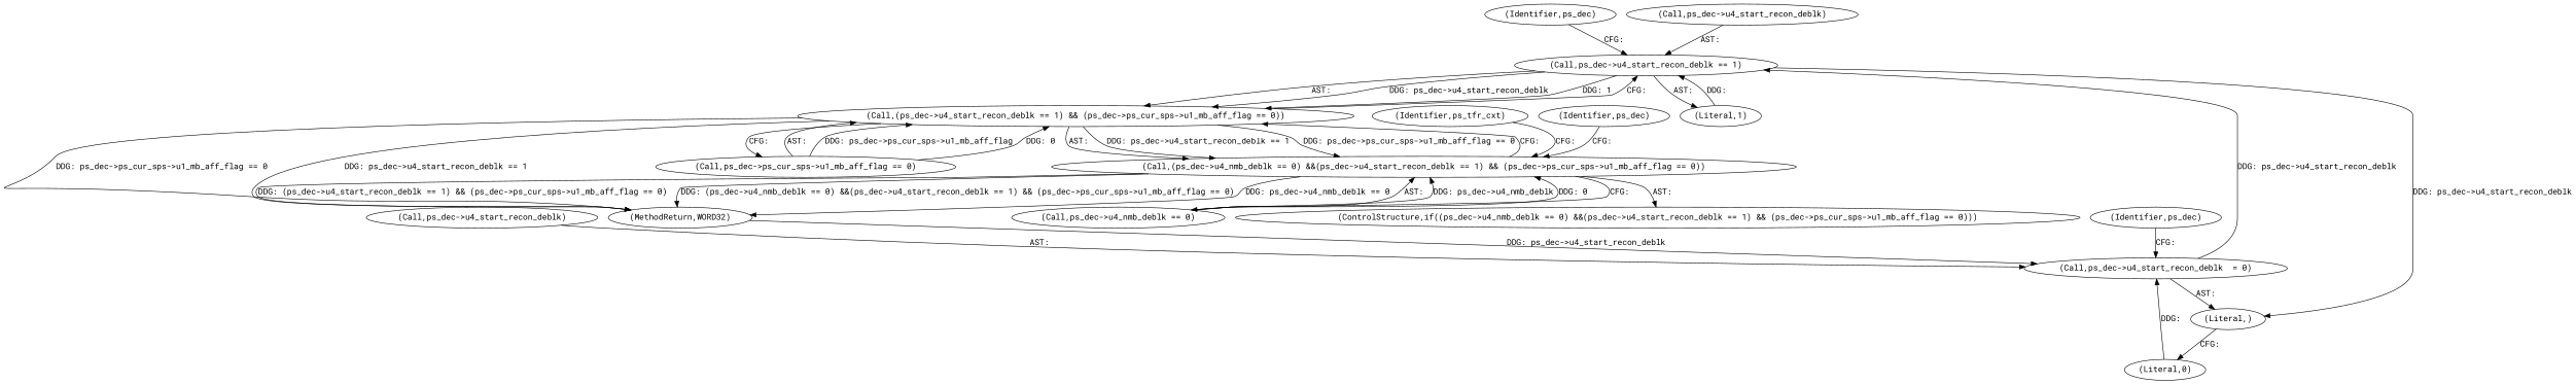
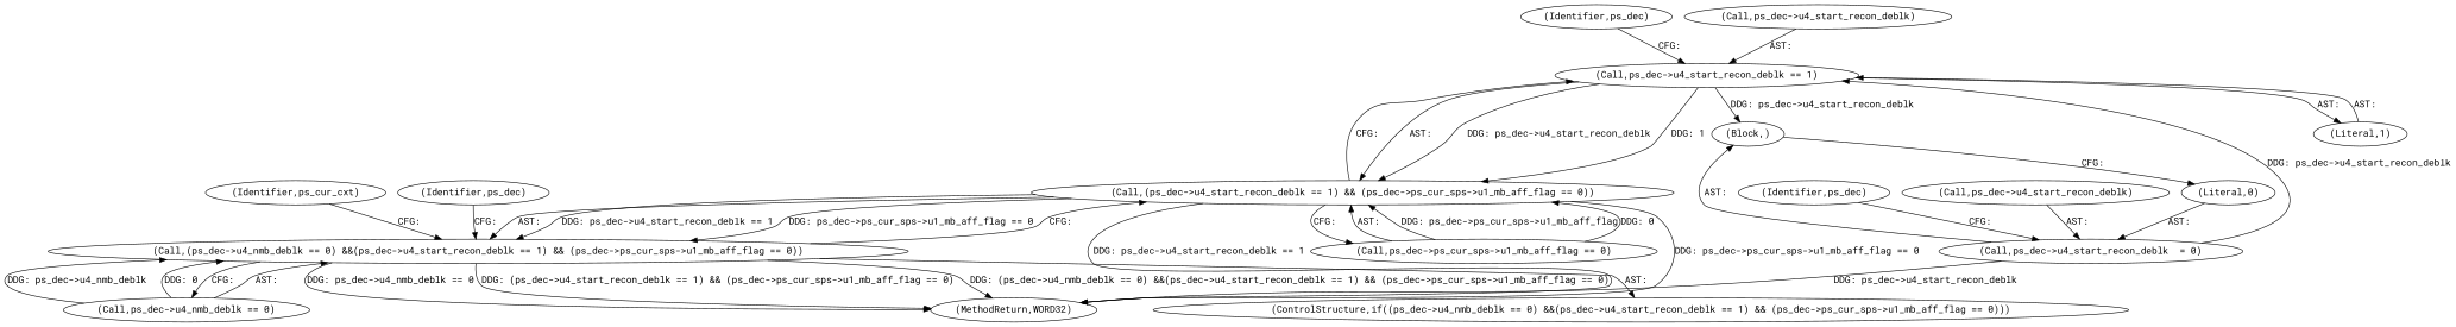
  digraph {
    fontname="Roboto Mono"
    node [fontname="Roboto Mono"]
    edge [fontname="Roboto Mono"]
    n1 [label="(Call,ps_dec->u4_start_recon_deblk == 1)"]
    n2 [label="(Call,(ps_dec->u4_start_recon_deblk == 1) && (ps_dec->ps_cur_sps->u1_mb_aff_flag == 0))"]
    n3 [label="(Literal,1)"]
-   n4 [label="(Literal,)"]
+   n4 [label="(Block,)"]
    n5 [label="(MethodReturn,WORD32)"]
    n6 [label="(Call,(ps_dec->u4_nmb_deblk == 0) &&(ps_dec->u4_start_recon_deblk == 1) && (ps_dec->ps_cur_sps->u1_mb_aff_flag == 0))"]
    n7 [label="(Call,ps_dec->ps_cur_sps->u1_mb_aff_flag == 0)"]
    n8 [label="(Call,ps_dec->u4_start_recon_deblk  = 0)"]
    n9 [label="(Literal,0)"]
    n10 [label="(Call,ps_dec->u4_nmb_deblk == 0)"]
    n11 [label="(ControlStructure,if((ps_dec->u4_nmb_deblk == 0) &&(ps_dec->u4_start_recon_deblk == 1) && (ps_dec->ps_cur_sps->u1_mb_aff_flag == 0)))"]
-   n12 [label="(Identifier,ps_tfr_cxt)"]
+   n12 [label="(Identifier,ps_cur_cxt)"]
    n13 [label="(Identifier,ps_dec)"]
    n14 [label="(Identifier,ps_dec)"]
    n15 [label="(Call,ps_dec->u4_start_recon_deblk)"]
    n16 [label="(Identifier,ps_dec)"]
    n17 [label="(Call,ps_dec->u4_start_recon_deblk)"]
    n1 -> n2 [label="AST: "]
    n1 -> n2 [label="DDG: ps_dec->u4_start_recon_deblk"]
    n1 -> n2 [label="DDG: 1"]
    n1 -> n3 [label="AST: "]
    n1 -> n4 [label="DDG: ps_dec->u4_start_recon_deblk"]
    n2 -> n1 [label="CFG: "]
    n2 -> n5 [label="DDG: ps_dec->u4_start_recon_deblk == 1"]
    n2 -> n5 [label="DDG: ps_dec->ps_cur_sps->u1_mb_aff_flag == 0"]
    n2 -> n6 [label="AST: "]
    n2 -> n6 [label="DDG: ps_dec->u4_start_recon_deblk == 1"]
    n2 -> n6 [label="DDG: ps_dec->ps_cur_sps->u1_mb_aff_flag == 0"]
    n2 -> n7 [label="CFG: "]
-   n3 -> n1 [label="DDG: "]
+   n3 -> n1 [label="AST: "]
    n4 -> n9 [label="CFG: "]
    n6 -> n2 [label="CFG: "]
    n6 -> n5 [label="DDG: (ps_dec->u4_start_recon_deblk == 1) && (ps_dec->ps_cur_sps->u1_mb_aff_flag == 0)"]
    n6 -> n5 [label="DDG: (ps_dec->u4_nmb_deblk == 0) &&(ps_dec->u4_start_recon_deblk == 1) && (ps_dec->ps_cur_sps->u1_mb_aff_flag == 0)"]
    n6 -> n5 [label="DDG: ps_dec->u4_nmb_deblk == 0"]
    n6 -> n10 [label="CFG: "]
    n6 -> n11 [label="AST: "]
    n7 -> n2 [label="AST: "]
    n7 -> n2 [label="DDG: ps_dec->ps_cur_sps->u1_mb_aff_flag"]
    n7 -> n2 [label="DDG: 0"]
    n8 -> n1 [label="DDG: ps_dec->u4_start_recon_deblk"]
    n8 -> n4 [label="AST: "]
-   n5 -> n8 [label="DDG: ps_dec->u4_start_recon_deblk"]
-   n9 -> n8 [label="DDG: "]
+   n8 -> n5 [label="DDG: ps_dec->u4_start_recon_deblk"]
+   n9 -> n8 [label="AST: "]
    n10 -> n6 [label="AST: "]
    n10 -> n6 [label="DDG: ps_dec->u4_nmb_deblk"]
    n10 -> n6 [label="DDG: 0"]
    n12 -> n6 [label="CFG: "]
    n13 -> n6 [label="CFG: "]
    n14 -> n1 [label="CFG: "]
    n15 -> n1 [label="AST: "]
    n16 -> n8 [label="CFG: "]
    n17 -> n8 [label="AST: "]
  }
